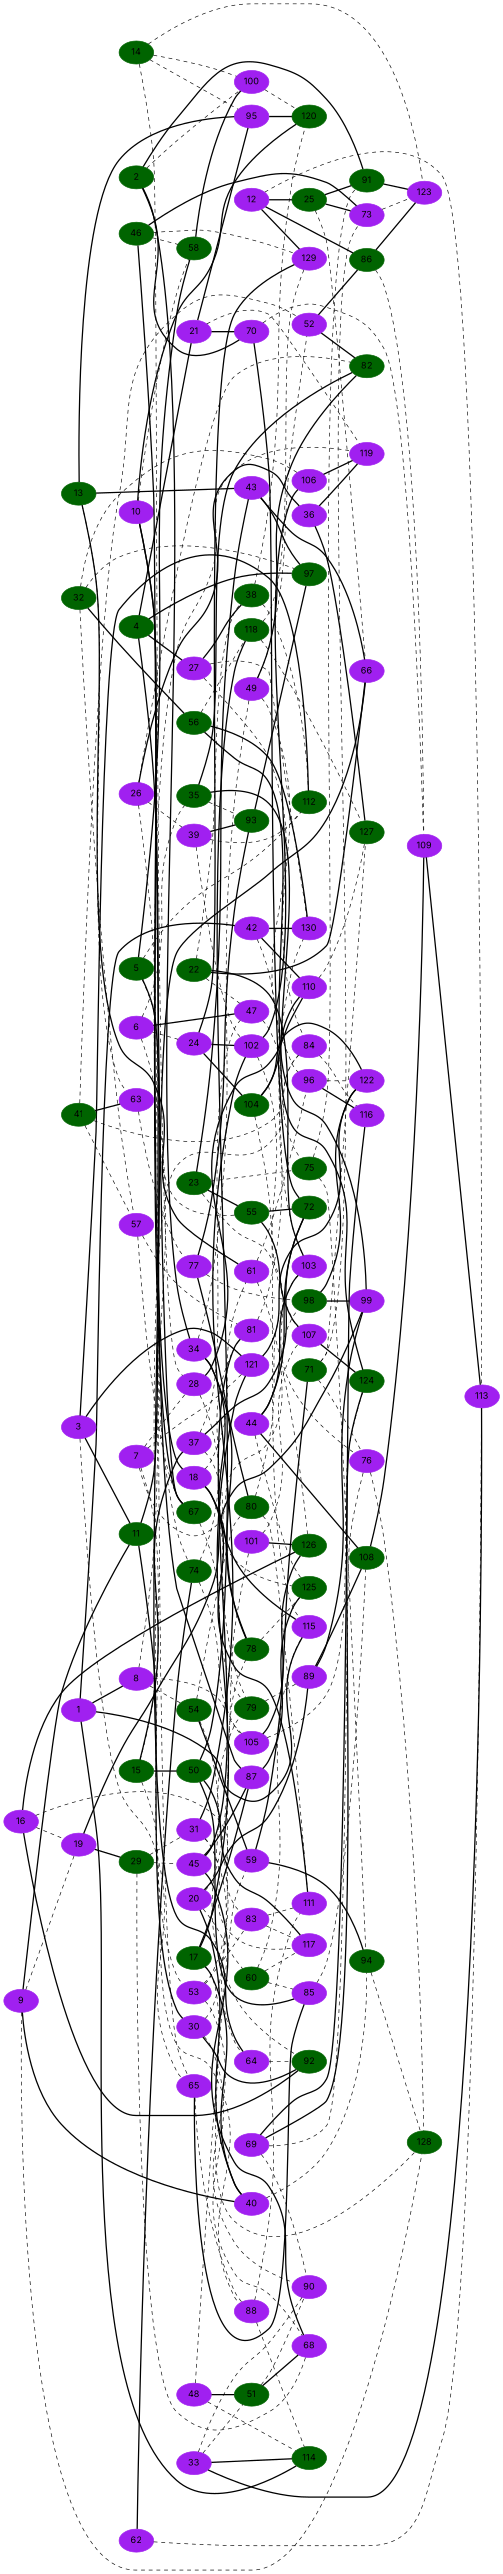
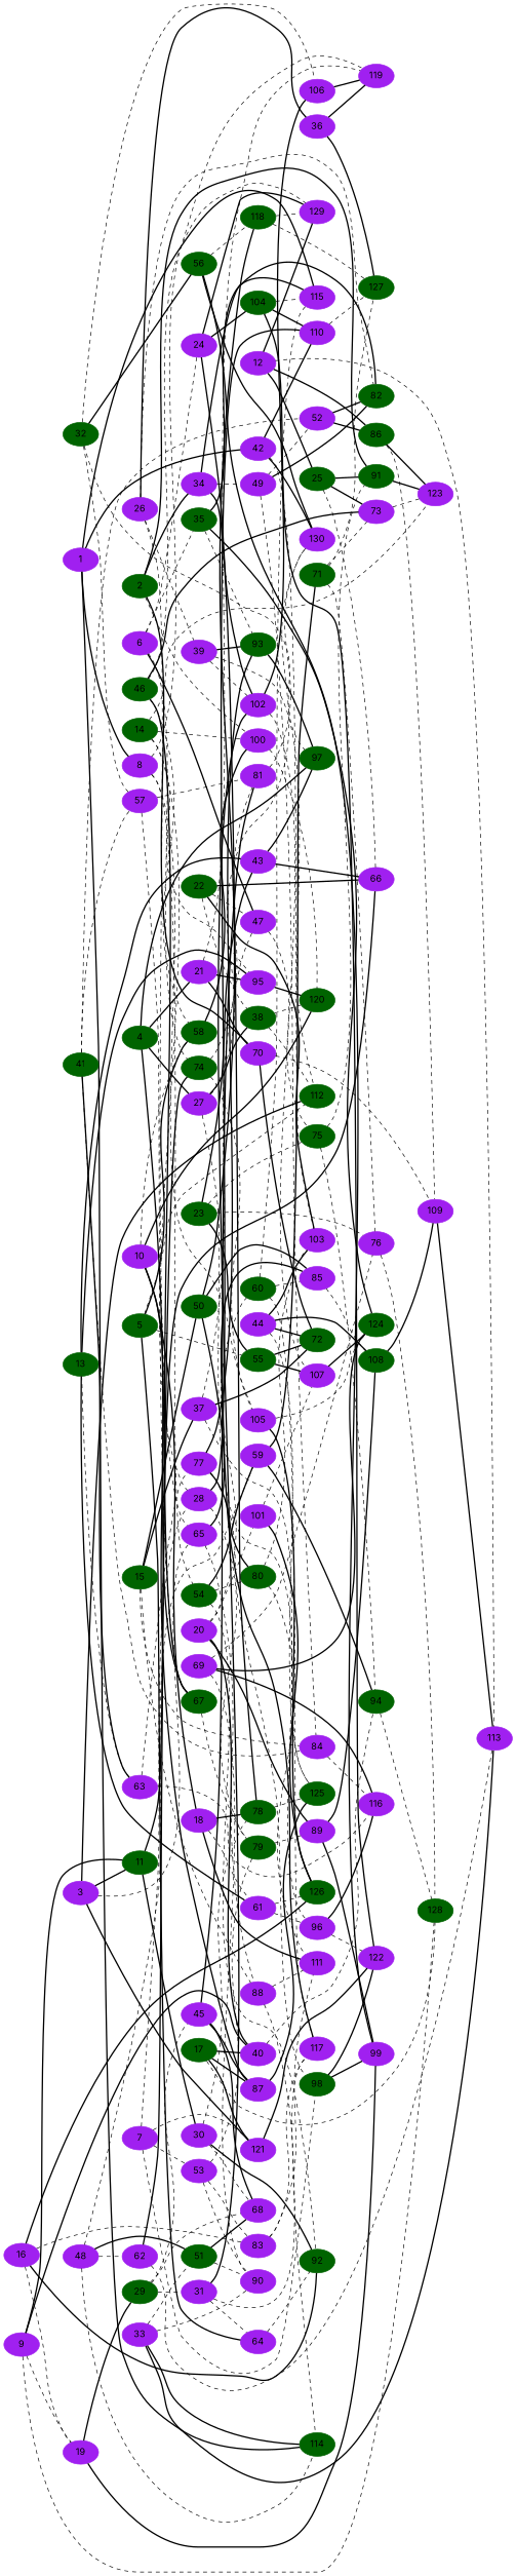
  graph {
    fontname=Inter
    rankdir=LR
    node [color=purple fontname=Inter style=filled]
    edge [fontname=Inter style=dashed]
    1
    8
    42
    114 [color=darkgreen]
    115
    54 [color=darkgreen]
    105
    119
    103
    130
    110
    2 [color=darkgreen]
    34
    70
    91 [color=darkgreen]
    100
    78 [color=darkgreen]
    49
    72 [color=darkgreen]
    109
    123
    120 [color=darkgreen]
    11 [color=darkgreen]
    3
    65
    112 [color=darkgreen]
    121
    30
    66
    88
    85
    122
    4 [color=darkgreen]
    21
    27
    87
    97 [color=darkgreen]
    95
    38 [color=darkgreen]
    96
    125 [color=darkgreen]
    5 [color=darkgreen]
    55 [color=darkgreen]
    58 [color=darkgreen]
    64
    107
    92 [color=darkgreen]
    6
    24
    35 [color=darkgreen]
    47
    74 [color=darkgreen]
    129
    104 [color=darkgreen]
    102
    82 [color=darkgreen]
    93 [color=darkgreen]
    124 [color=darkgreen]
    75 [color=darkgreen]
    81
    7
    28
    53
    98 [color=darkgreen]
    79 [color=darkgreen]
    83
    90
    99
    59
    80 [color=darkgreen]
    126 [color=darkgreen]
    9
    19
    40
    128 [color=darkgreen]
    29 [color=darkgreen]
    94 [color=darkgreen]
    10
    18
    67 [color=darkgreen]
    61
    111
    68
    25 [color=darkgreen]
    12
    86 [color=darkgreen]
    113
    73
    13 [color=darkgreen]
    43
    63
    77
    116
    14 [color=darkgreen]
    15 [color=darkgreen]
    37
    50 [color=darkgreen]
    84
    117
    118 [color=darkgreen]
    16
    17 [color=darkgreen]
    31
    45
    20
    60 [color=darkgreen]
    89
    101
    108 [color=darkgreen]
    22 [color=darkgreen]
    23 [color=darkgreen]
    76
    36
    127 [color=darkgreen]
    26
    39
    106
    32 [color=darkgreen]
    56 [color=darkgreen]
    57
    33
    51 [color=darkgreen]
    52
    41 [color=darkgreen]
    44
    46 [color=darkgreen]
    48
    62
    71 [color=darkgreen]
    69
    1 -- 8 [style=bold]
    1 -- 42 [style=bold]
    1 -- 114 [style=bold]
    1 -- 115 [style=bold]
    8 -- 54
    8 -- 105
    8 -- 119
    42 -- 103
    42 -- 130 [style=bold]
    42 -- 110 [style=bold]
    54 -- 92
    54 -- 59 [style=bold]
    54 -- 80
    105 -- 124
    105 -- 126 [style=bold]
    110 -- 127
    2 -- 34 [style=bold]
    2 -- 70 [style=bold]
    2 -- 91 [style=bold]
    2 -- 100
    34 -- 115 [style=bold]
    34 -- 78 [style=bold]
    34 -- 49
    70 -- 72 [style=bold]
    70 -- 109
    91 -- 123 [style=bold]
    100 -- 120
    78 -- 125
    49 -- 82 [style=bold]
    49 -- 84
    49 -- 52
    109 -- 113 [style=bold]
    11 -- 30 [style=bold]
    11 -- 66 [style=bold]
    3 -- 11 [style=bold]
    3 -- 65
    3 -- 112 [style=bold]
    3 -- 121 [style=bold]
    65 -- 88
    65 -- 85 [style=bold]
    121 -- 122 [style=bold]
    30 -- 78
    30 -- 92 [style=bold]
    30 -- 68
    88 -- 114
    88 -- 111
    85 -- 108
    4 -- 21 [style=bold]
    4 -- 27 [style=bold]
    4 -- 87 [style=bold]
    4 -- 97 [style=bold]
    21 -- 119
    21 -- 70 [style=bold]
    21 -- 95 [style=bold]
    27 -- 130
    27 -- 38 [style=bold]
    27 -- 96
    87 -- 125 [style=bold]
    95 -- 120 [style=bold]
    38 -- 120
    38 -- 112
    96 -- 122
    96 -- 116 [style=bold]
    5 -- 112
    5 -- 55
    5 -- 58 [style=bold]
    5 -- 64 [style=bold]
    55 -- 72 [style=bold]
    55 -- 107 [style=bold]
    58 -- 100 [style=bold]
    64 -- 92
    107 -- 124 [style=bold]
    6 -- 24
    6 -- 35
    6 -- 47 [style=bold]
    6 -- 74
    24 -- 129 [style=bold]
    24 -- 104 [style=bold]
    24 -- 102 [style=bold]
    35 -- 82 [style=bold]
    35 -- 93
    35 -- 124 [style=bold]
    47 -- 75
    74 -- 105
    74 -- 81
    104 -- 115
    104 -- 110 [style=bold]
    104 -- 122 [style=bold]
    102 -- 107
    102 -- 106 [style=bold]
    93 -- 97 [style=bold]
    75 -- 91
    75 -- 94
    81 -- 130
    7 -- 121
    7 -- 28
    7 -- 53
    7 -- 98
    28 -- 110 [style=bold]
    28 -- 79
    53 -- 79
    53 -- 83
    53 -- 90
    98 -- 122 [style=bold]
    98 -- 99 [style=bold]
    79 -- 89
    83 -- 111
    83 -- 117
    59 -- 94 [style=bold]
    59 -- 71 [style=bold]
    80 -- 103
    80 -- 111
    9 -- 11 [style=bold]
    9 -- 19
    9 -- 40 [style=bold]
    9 -- 128
    19 -- 99 [style=bold]
    19 -- 29 [style=bold]
    40 -- 94
    29 -- 68
    29 -- 31
    29 -- 45
    94 -- 128
    10 -- 120 [style=bold]
    10 -- 58
    10 -- 18 [style=bold]
    10 -- 67 [style=bold]
    18 -- 78 [style=bold]
    18 -- 61
    18 -- 111 [style=bold]
    67 -- 79
    61 -- 96
    61 -- 126
    25 -- 91 [style=bold]
    25 -- 66
    25 -- 73 [style=bold]
    12 -- 129 [style=bold]
    12 -- 25 [style=bold]
    12 -- 86 [style=bold]
    12 -- 113
    86 -- 109
    86 -- 123 [style=bold]
    73 -- 123
    13 -- 95 [style=bold]
    13 -- 61 [style=bold]
    13 -- 43 [style=bold]
    13 -- 63
    43 -- 66 [style=bold]
    43 -- 97 [style=bold]
    63 -- 77
+   63 -- 116
    77 -- 93 [style=bold]
    77 -- 98
    77 -- 80 [style=bold]
    14 -- 100
    14 -- 123
    14 -- 95
    14 -- 28
    15 -- 88
    15 -- 37 [style=bold]
    15 -- 50 [style=bold]
    15 -- 84
    37 -- 72 [style=bold]
    37 -- 125
    37 -- 47
    50 -- 85 [style=bold]
    50 -- 117 [style=bold]
    50 -- 118 [style=bold]
    84 -- 116
    118 -- 129
    118 -- 127
    16 -- 92 [style=bold]
    16 -- 83
    16 -- 126 [style=bold]
    16 -- 19
    17 -- 121 [style=bold]
    17 -- 87 [style=bold]
    17 -- 40 [style=bold]
    17 -- 128
    31 -- 64
    31 -- 102 [style=bold]
    31 -- 117
    45 -- 87 [style=bold]
    45 -- 81 [style=bold]
    45 -- 68 [style=bold]
    20 -- 40 [style=bold]
    20 -- 60
    20 -- 89 [style=bold]
    20 -- 101
    60 -- 115
    60 -- 85
    60 -- 117
    89 -- 99 [style=bold]
    89 -- 108 [style=bold]
    101 -- 107
    101 -- 126 [style=bold]
    108 -- 109 [style=bold]
    22 -- 103 [style=bold]
    22 -- 66 [style=bold]
    22 -- 38
    22 -- 47
    23 -- 55 [style=bold]
    23 -- 75
    23 -- 43 [style=bold]
    23 -- 76
    76 -- 128
    36 -- 119 [style=bold]
    36 -- 127 [style=bold]
    26 -- 65
    26 -- 82
    26 -- 36 [style=bold]
    26 -- 39
    39 -- 112
    39 -- 102
    39 -- 93 [style=bold]
    106 -- 119 [style=bold]
    32 -- 97
    32 -- 106
    32 -- 56 [style=bold]
    32 -- 57
    56 -- 130 [style=bold]
    56 -- 99 [style=bold]
    56 -- 118
    57 -- 81
    57 -- 67
    33 -- 114 [style=bold]
    33 -- 90
    33 -- 113 [style=bold]
    33 -- 51
    51 -- 90
    51 -- 68 [style=bold]
    52 -- 82 [style=bold]
    52 -- 86 [style=bold]
    41 -- 63 [style=bold]
    41 -- 84
    41 -- 57
    41 -- 52
    44 -- 103 [style=bold]
    44 -- 72 [style=bold]
    44 -- 125
    44 -- 108 [style=bold]
    46 -- 58
    46 -- 129
    46 -- 67 [style=bold]
    46 -- 73 [style=bold]
    48 -- 114
    48 -- 59
    48 -- 51 [style=bold]
+   48 -- 62
    62 -- 74 [style=bold]
    62 -- 113
    71 -- 73
    71 -- 76
    71 -- 127
    69 -- 124 [style=bold]
    69 -- 90
    69 -- 116 [style=bold]
    69 -- 76
  }
